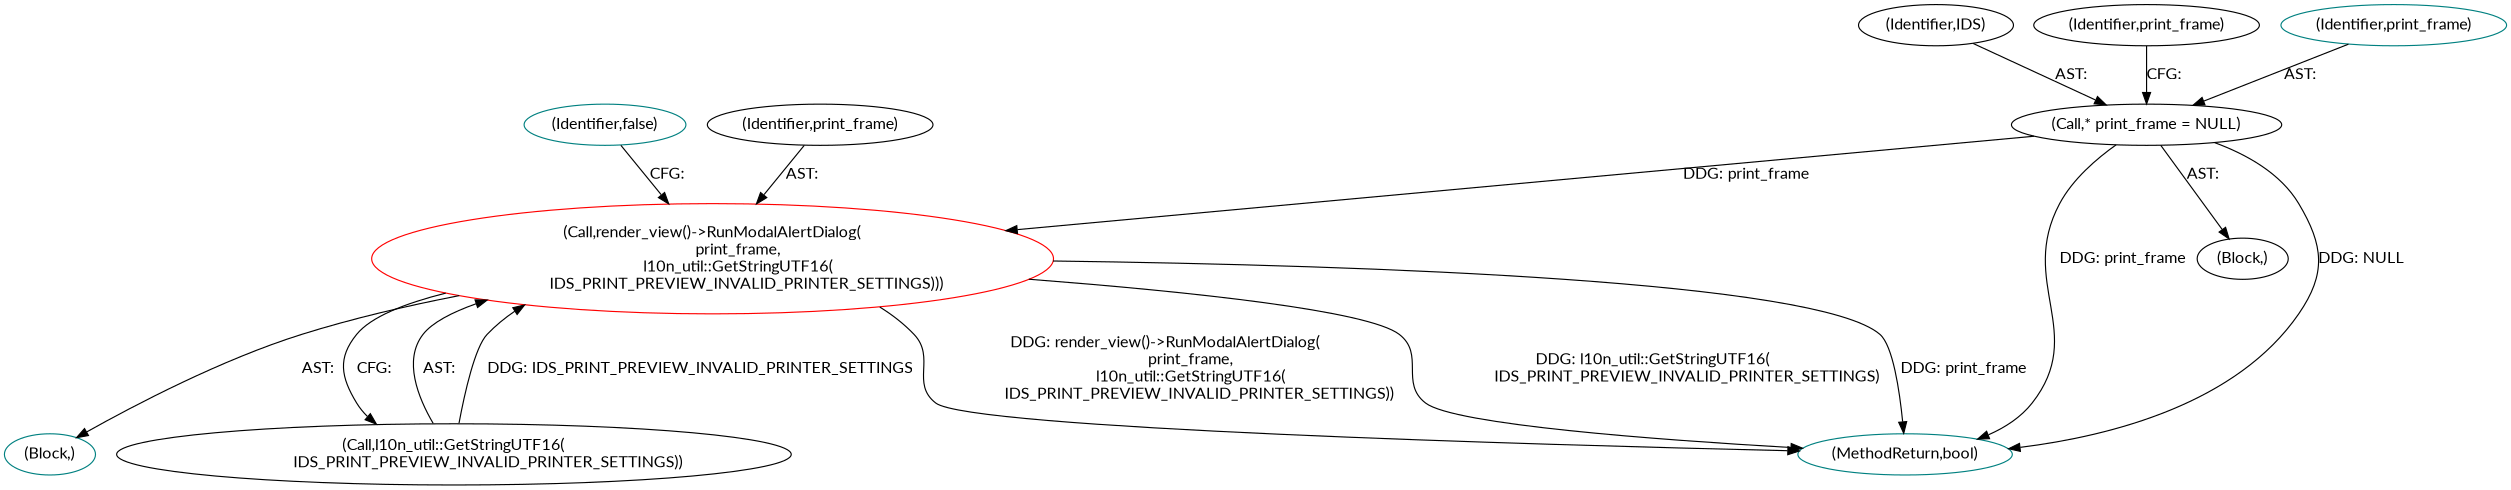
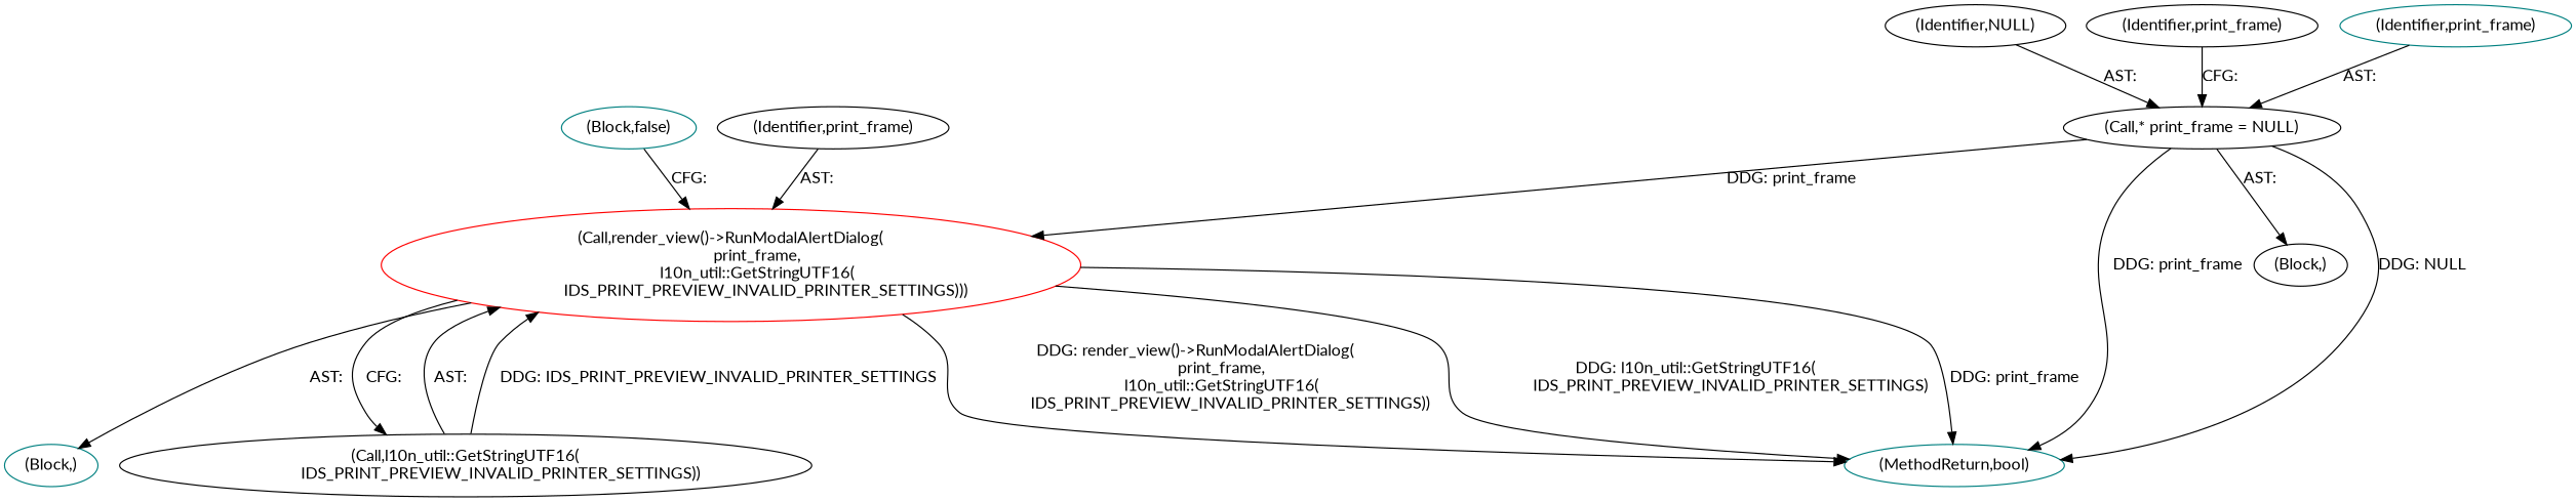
  digraph {
    fontname=Lato
    node [color=black fontname=Lato]
    edge [fontname=Lato]
    n1 [label="(Call,* print_frame = NULL)"]
    n2 [color=red label="(Call,render_view()->RunModalAlertDialog(\n            print_frame,\n            l10n_util::GetStringUTF16(\n                IDS_PRINT_PREVIEW_INVALID_PRINTER_SETTINGS)))"]
    n3 [color=teal label="(MethodReturn,bool)"]
    n4 [label="(Block,)"]
    n5 [color=teal label="(Block,)"]
    n6 [label="(Call,l10n_util::GetStringUTF16(\n                IDS_PRINT_PREVIEW_INVALID_PRINTER_SETTINGS))"]
-   n7 [label="(Identifier,IDS)"]
-   n8 [color=teal label="(Identifier,false)"]
+   n7 [label="(Identifier,NULL)"]
+   n8 [color=teal label="(Block,false)"]
    n9 [label="(Identifier,print_frame)"]
    n10 [label="(Identifier,print_frame)"]
    n11 [color=teal label="(Identifier,print_frame)"]
    n1 -> n2 [label="DDG: print_frame"]
    n1 -> n3 [label="DDG: NULL"]
    n1 -> n3 [label="DDG: print_frame"]
    n1 -> n4 [label="AST: "]
    n2 -> n3 [label="DDG: l10n_util::GetStringUTF16(\n                IDS_PRINT_PREVIEW_INVALID_PRINTER_SETTINGS)"]
    n2 -> n3 [label="DDG: print_frame"]
    n2 -> n3 [label="DDG: render_view()->RunModalAlertDialog(\n            print_frame,\n            l10n_util::GetStringUTF16(\n                IDS_PRINT_PREVIEW_INVALID_PRINTER_SETTINGS))"]
    n2 -> n5 [label="AST: "]
    n2 -> n6 [label="CFG: "]
    n6 -> n2 [label="AST: "]
    n6 -> n2 [label="DDG: IDS_PRINT_PREVIEW_INVALID_PRINTER_SETTINGS"]
    n7 -> n1 [label="AST: "]
    n8 -> n2 [label="CFG: "]
    n9 -> n2 [label="AST: "]
    n10 -> n1 [label="CFG: "]
    n11 -> n1 [label="AST: "]
  }
